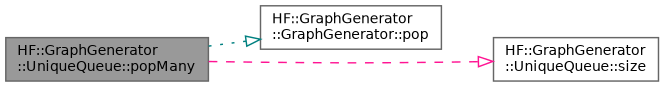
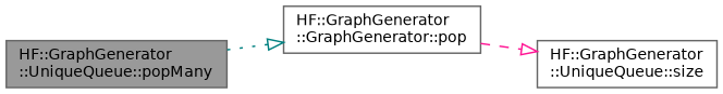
  digraph {
    rankdir=LR
    node [color=grey40 fillcolor=white fontname=Helvetica fontsize=10 shape=box style=filled]
    edge [arrowhead=onormal fontname=Helvetica fontsize=10 labelfontname=Helvetica labelfontsize=10]
    n1 [color=gray40 fillcolor=grey60 fontcolor=black height=0.2 label="HF::GraphGenerator\l::UniqueQueue::popMany" width=0.4]
    n2 [height=0.2 label="HF::GraphGenerator\l::GraphGenerator::pop" width=0.4]
    n3 [height=0.2 label="HF::GraphGenerator\l::UniqueQueue::size" width=0.4]
    n1 -> n2 [color=teal style=dotted]
-   n1 -> n3 [color=deeppink style=dashed]
+   n2 -> n3 [color=deeppink style=dashed]
  }
